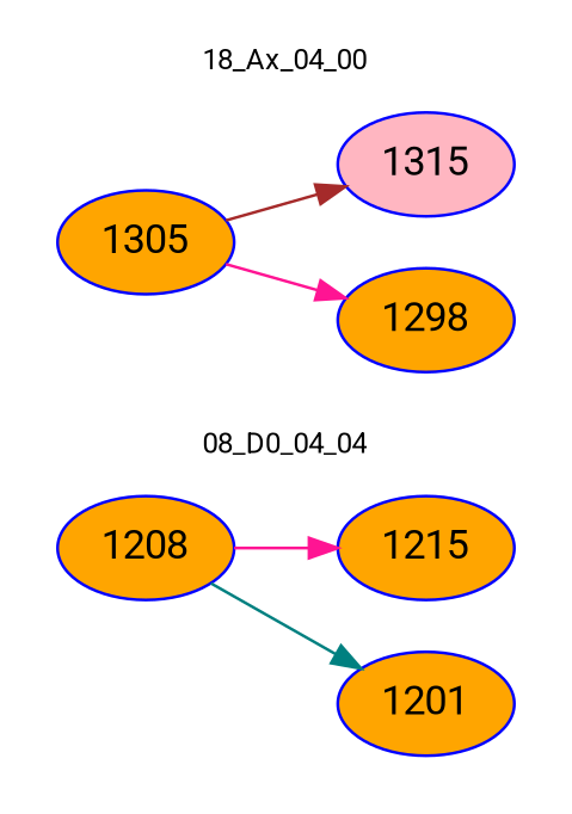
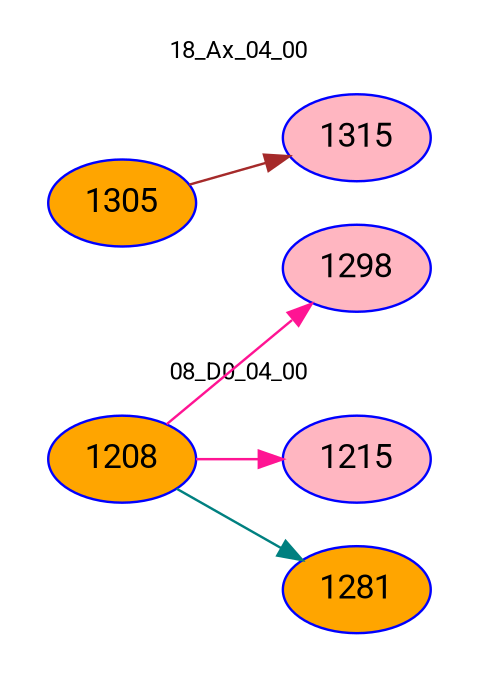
  digraph {
    fontname=Roboto
    rankdir=LR
    node [color=blue fillcolor=orange fontname=Roboto style=filled]
    edge [color=deeppink fontname=Roboto]
    n1 [label=1305]
-   n2 [label=1298]
+   n2 [fillcolor=lightpink label=1298]
    n3 [fillcolor=lightpink label=1315]
    n4 [label=1208]
-   n5 [label=1201]
-   n6 [label=1215]
+   n5 [label=1281]
+   n6 [fillcolor=lightpink label=1215]
    subgraph cluster_1 {
      color=white
      fontsize=10
      label="18_Ax_04_00"
      n1
      n2
      n3
    }
    subgraph cluster_2 {
      color=white
      fontsize=10
-     label="08_D0_04_04"
+     label="08_D0_04_00"
      n4
      n5
      n6
    }
-   n1 -> n2
+   n4 -> n2
    n1 -> n3 [color=brown]
    n4 -> n5 [color=teal]
    n4 -> n6
  }
